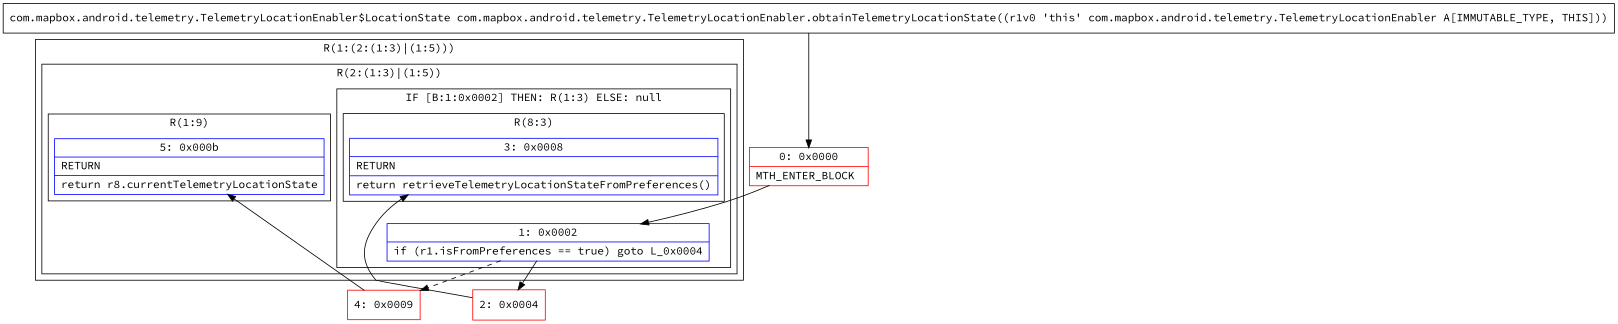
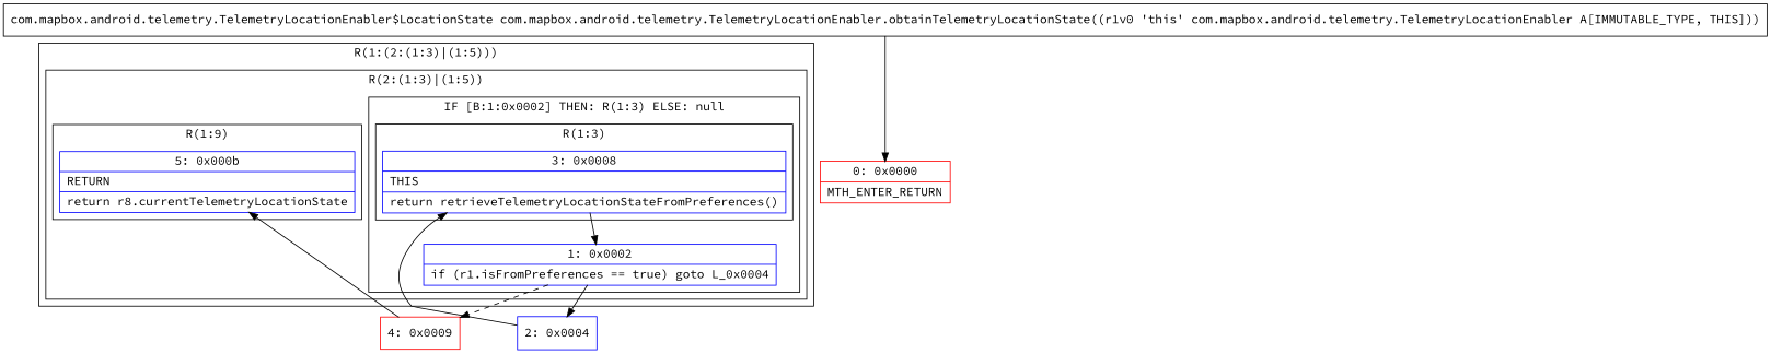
  digraph {
    fontname="Source Code Pro"
    node [color=blue fontname="Source Code Pro" shape=record]
    edge [fontname="Source Code Pro"]
-   n1 [label="{3\:\ 0x0008|RETURN\l|return retrieveTelemetryLocationStateFromPreferences()\l}"]
+   n1 [label="{3\:\ 0x0008|THIS\l|return retrieveTelemetryLocationStateFromPreferences()\l}"]
    n2 [label="{1\:\ 0x0002|if (r1.isFromPreferences == true) goto L_0x0004\l}"]
    n3 [label="{5\:\ 0x000b|RETURN\l|return r8.currentTelemetryLocationState\l}"]
-   n4 [color=red label="{2\:\ 0x0004}"]
+   n4 [label="{2\:\ 0x0004}"]
    n5 [color=red label="{4\:\ 0x0009}"]
-   n6 [color=red label="{0\:\ 0x0000|MTH_ENTER_BLOCK\l}"]
+   n6 [color=red label="{0\:\ 0x0000|MTH_ENTER_RETURN\l}"]
    n7 [label="{com.mapbox.android.telemetry.TelemetryLocationEnabler$LocationState com.mapbox.android.telemetry.TelemetryLocationEnabler.obtainTelemetryLocationState((r1v0 'this' com.mapbox.android.telemetry.TelemetryLocationEnabler A[IMMUTABLE_TYPE, THIS])) }" color=""]
    subgraph cluster_1 {
      label="R(1:(2:(1:3)|(1:5)))"
      subgraph cluster_2 {
        label="R(2:(1:3)|(1:5))"
        subgraph cluster_3 {
          label="IF [B:1:0x0002] THEN: R(1:3) ELSE: null"
          n2
          subgraph cluster_4 {
-           label="R(8:3)"
+           label="R(1:3)"
            n1
          }
        }
        subgraph cluster_5 {
          label="R(1:9)"
          n3
        }
      }
    }
    n2 -> n4
    n2 -> n5 [style=dashed]
    n4 -> n1
    n5 -> n3
-   n6 -> n2
+   n1 -> n2
    n7 -> n6
  }
